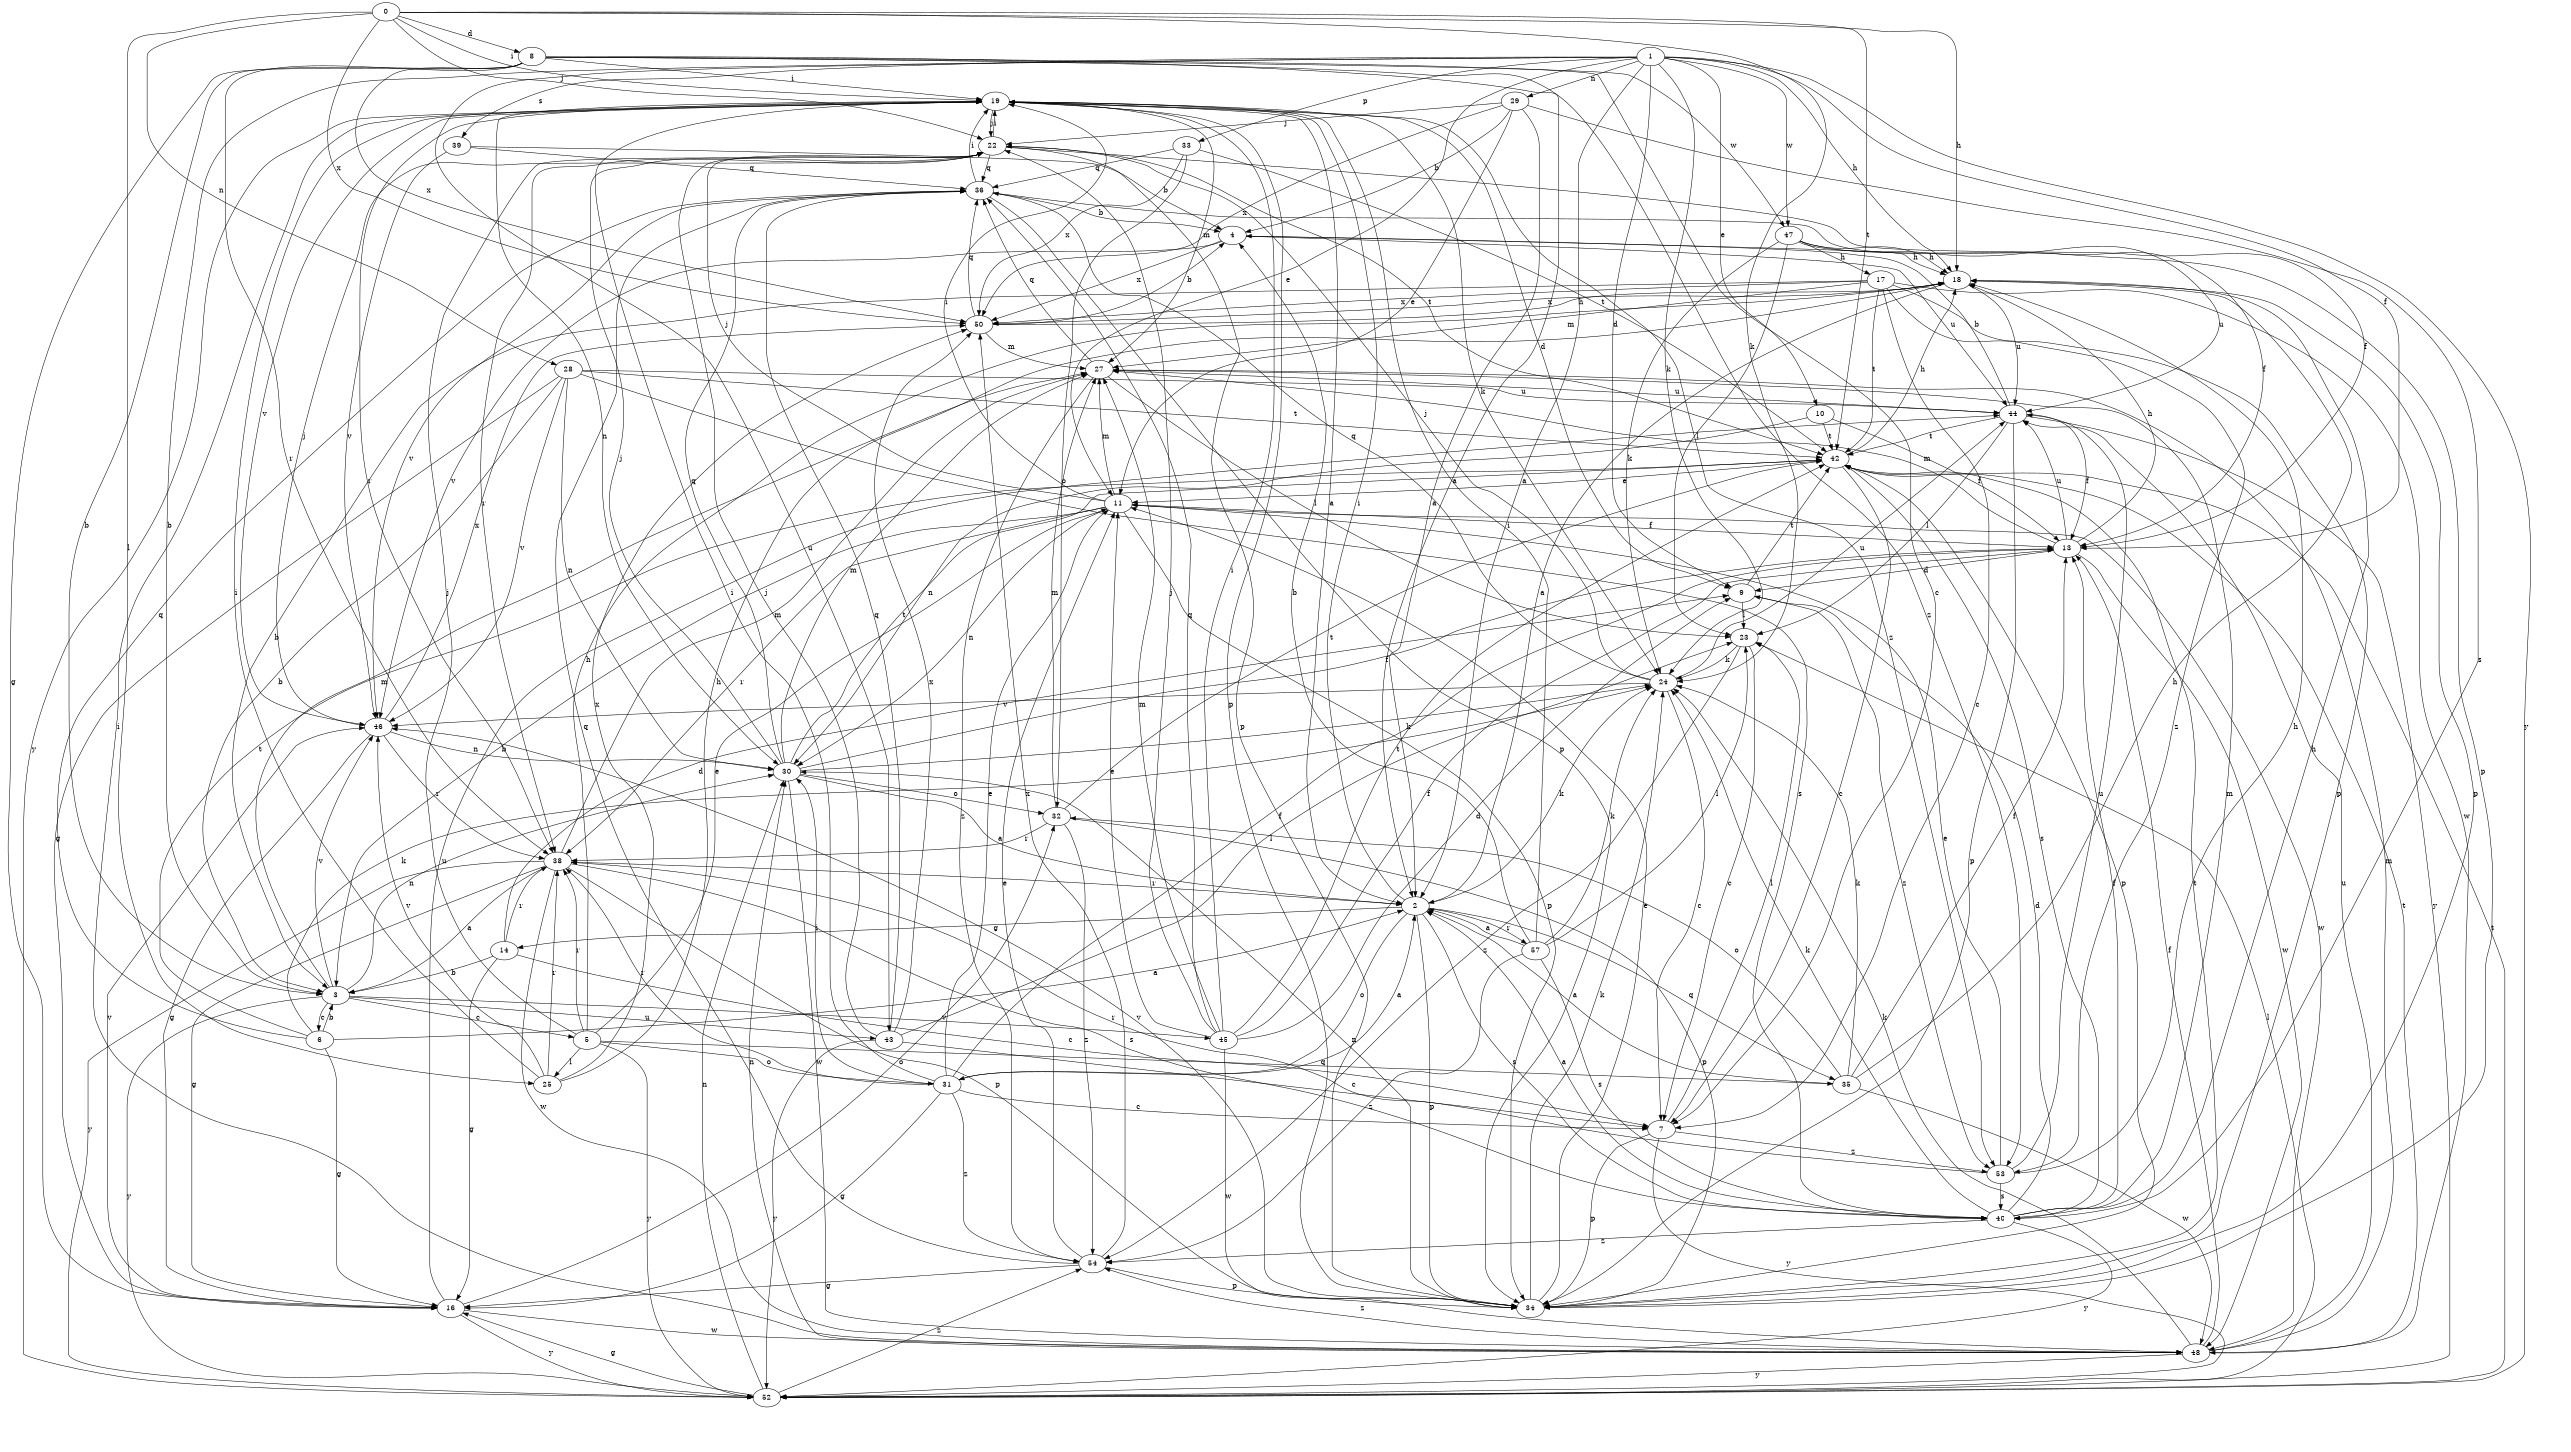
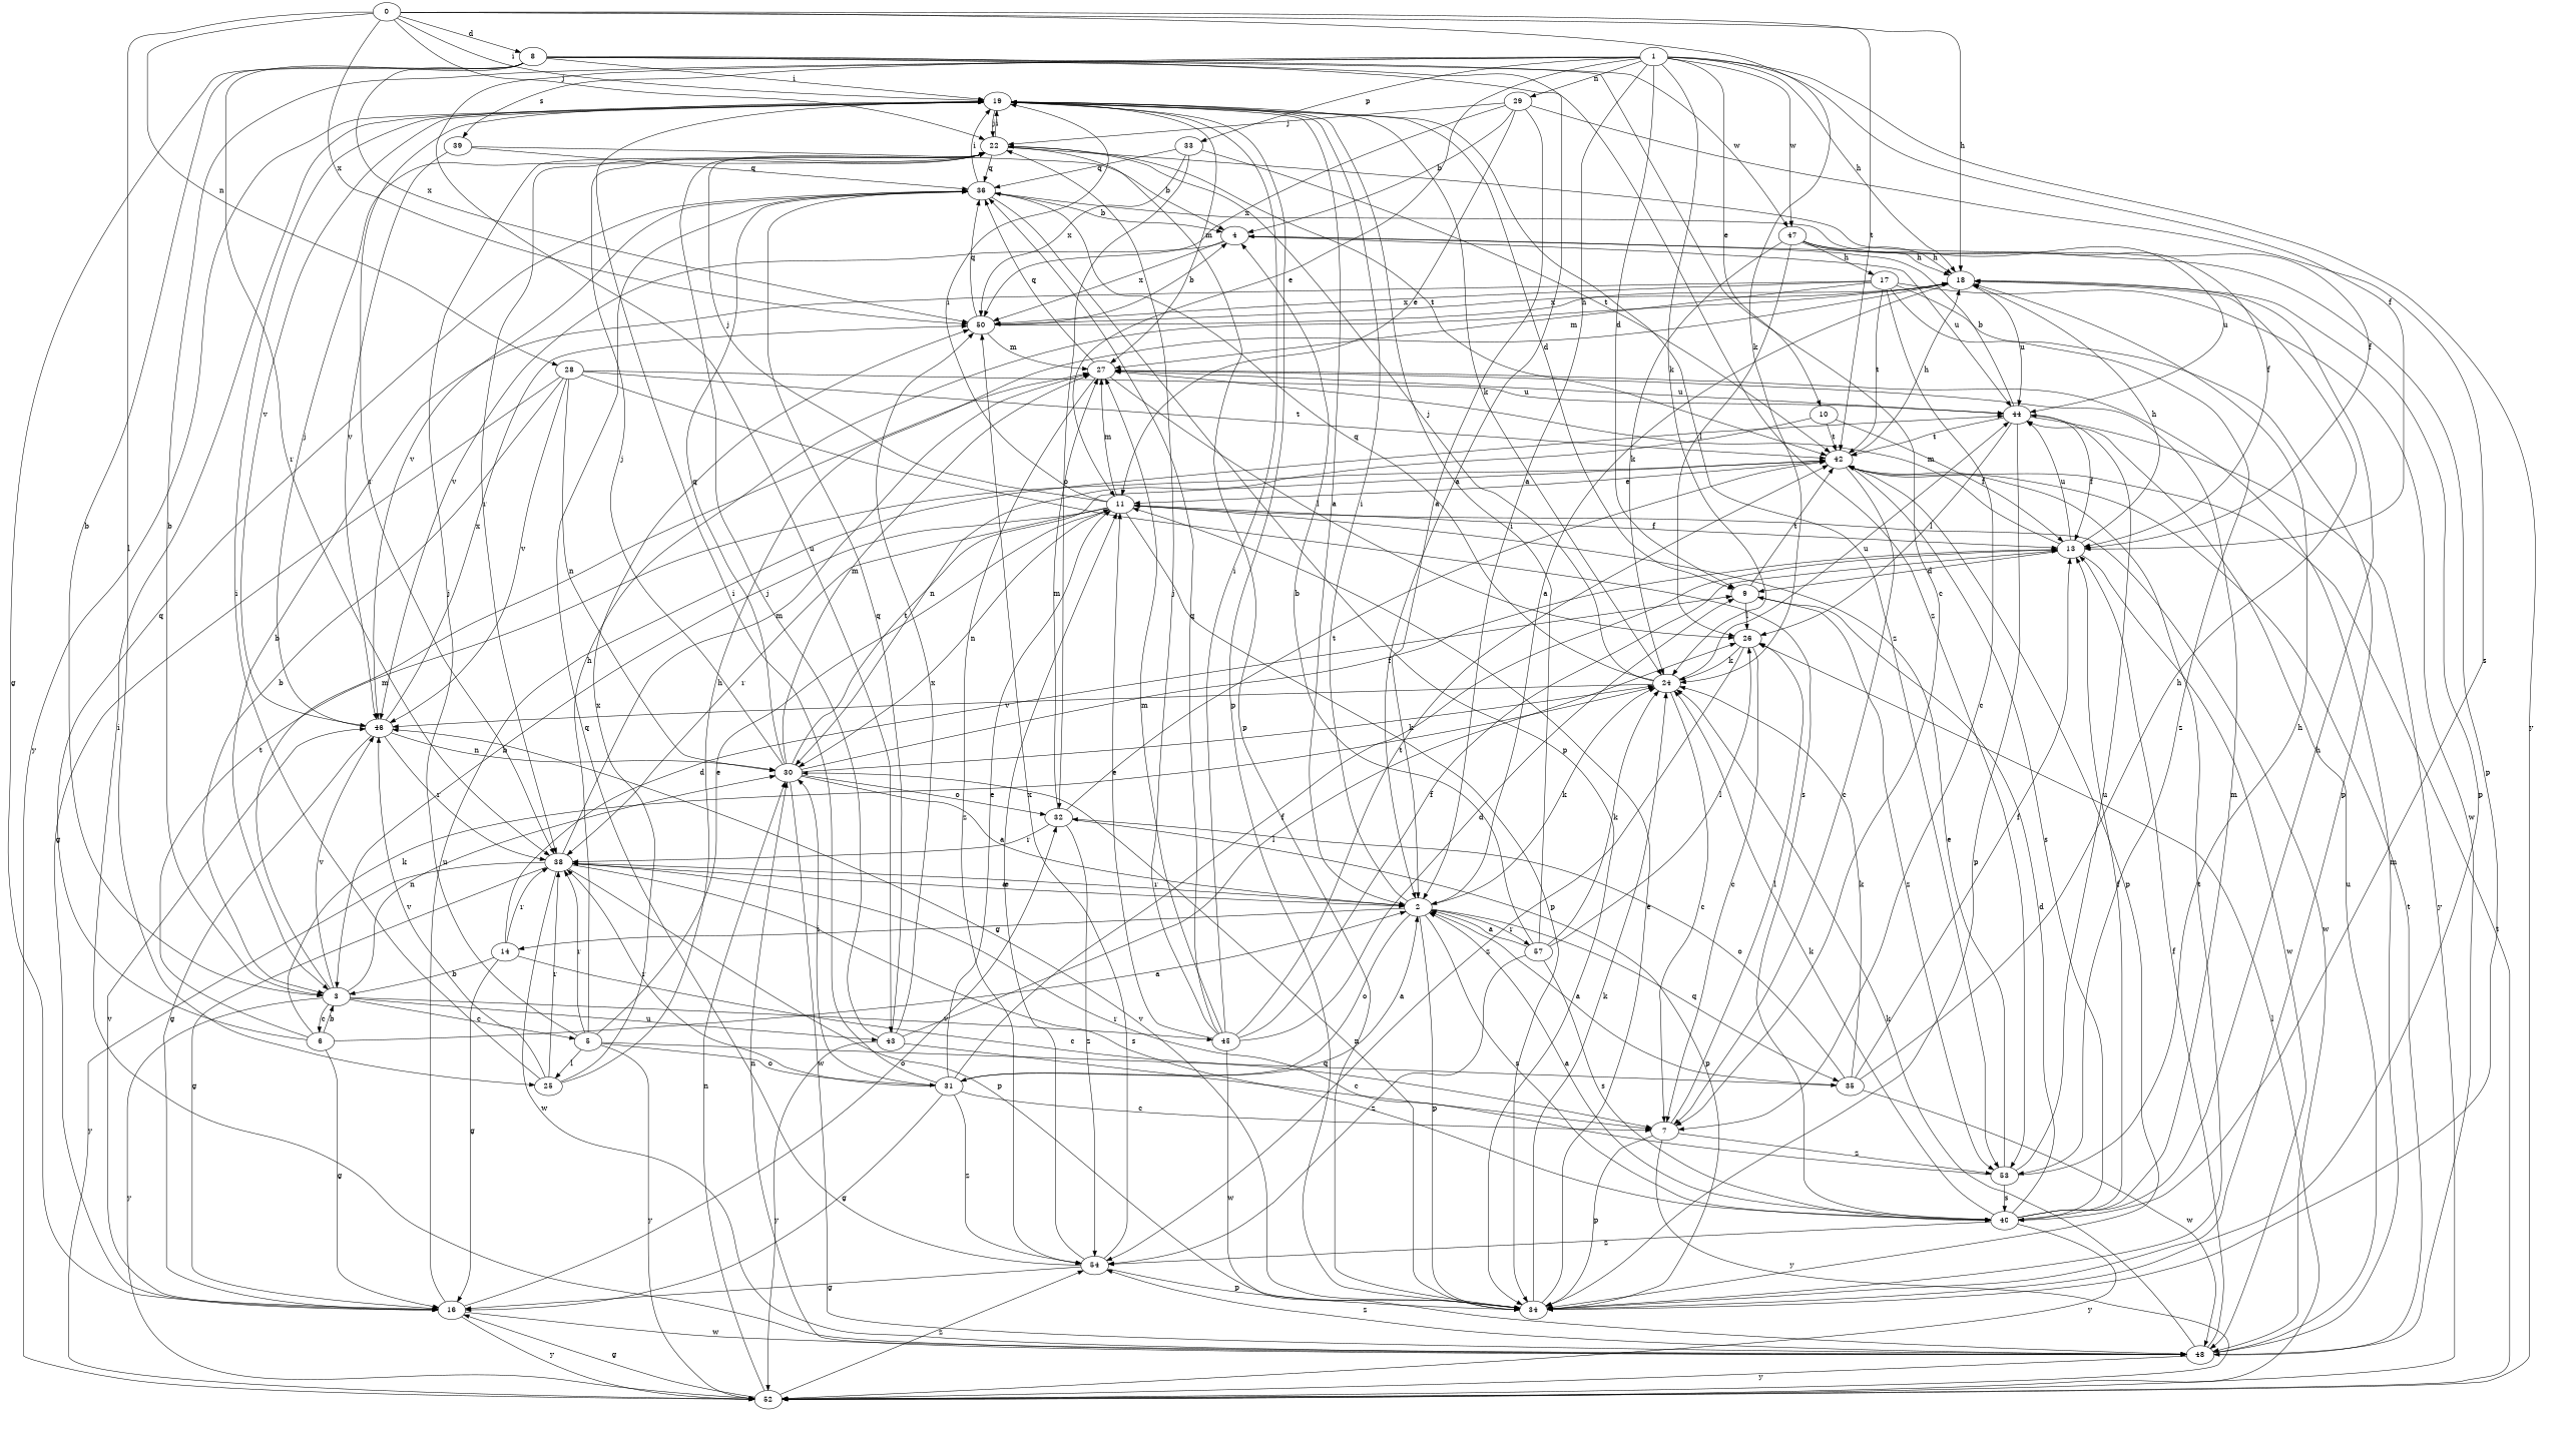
  strict digraph {
    0
    8
    18
    19
    22
    24
    25
    28
    42
    50
    2
    3
    47
    38
    16
    7
    53
    17
    34
    27
    48
    44
    9
    52
    30
    46
    13
    36
    40
    11
    4
    1
    10
    29
    33
    39
    43
    14
    31
    35
    n41 [label=57]
    5
    6
    45
-   26 [label=23]
+   26
    32
    54
    0 -> 8 [label=d]
    0 -> 18 [label=h]
    0 -> 19 [label=i]
    0 -> 22 [label=j]
    0 -> 24 [label=k]
    0 -> 25 [label=l]
    0 -> 28 [label=n]
    0 -> 42 [label=t]
    0 -> 50 [label=x]
    8 -> 19 [label=i]
    8 -> 50 [label=x]
    8 -> 2 [label=a]
    8 -> 3 [label=b]
    8 -> 47 [label=w]
    8 -> 38 [label=r]
    8 -> 16 [label=g]
    8 -> 7 [label=c]
    8 -> 53 [label=z]
    18 -> 50 [label=x]
    18 -> 2 [label=a]
    18 -> 34 [label=p]
    18 -> 44 [label=u]
    19 -> 22 [label=j]
    19 -> 24 [label=k]
    19 -> 2 [label=a]
    19 -> 38 [label=r]
    19 -> 53 [label=z]
    19 -> 34 [label=p]
    19 -> 27 [label=m]
    19 -> 9 [label=d]
    19 -> 52 [label=y]
-   19 -> 30 [label=n]
    19 -> 46 [label=v]
    22 -> 19 [label=i]
    22 -> 42 [label=t]
    22 -> 38 [label=r]
    22 -> 34 [label=p]
    22 -> 13 [label=f]
    22 -> 36 [label=q]
    24 -> 22 [label=j]
    24 -> 7 [label=c]
    24 -> 44 [label=u]
    24 -> 46 [label=v]
    24 -> 36 [label=q]
    25 -> 18 [label=h]
    25 -> 19 [label=i]
    25 -> 50 [label=x]
    25 -> 38 [label=r]
    25 -> 46 [label=v]
    28 -> 42 [label=t]
    28 -> 3 [label=b]
    28 -> 16 [label=g]
    28 -> 44 [label=u]
    28 -> 30 [label=n]
    28 -> 46 [label=v]
    28 -> 40 [label=s]
    42 -> 18 [label=h]
    42 -> 7 [label=c]
    42 -> 34 [label=p]
    42 -> 40 [label=s]
    42 -> 11 [label=e]
    50 -> 18 [label=h]
    50 -> 27 [label=m]
    50 -> 36 [label=q]
    50 -> 4 [label=b]
    2 -> 19 [label=i]
    2 -> 24 [label=k]
    2 -> 38 [label=r]
    2 -> 34 [label=p]
    2 -> 40 [label=s]
    2 -> 14 [label=g]
    2 -> 31 [label=o]
    2 -> 35 [label=q]
    2 -> n41 [label=r]
    3 -> 27 [label=m]
    3 -> 52 [label=y]
    3 -> 30 [label=n]
    3 -> 46 [label=v]
    3 -> 43 [label=u]
    3 -> 5 [label=c]
    3 -> 6 [label=c]
    3 -> 45 [label=v]
    47 -> 18 [label=h]
    47 -> 24 [label=k]
    47 -> 17 [label=h]
    47 -> 34 [label=p]
    47 -> 44 [label=u]
    47 -> 26 [label=l]
-   38 -> 3 [label=a]
+   38 -> 2 [label=a]
    38 -> 16 [label=g]
    38 -> 34 [label=p]
    38 -> 27 [label=m]
    38 -> 48 [label=w]
    38 -> 52 [label=y]
    38 -> 40 [label=s]
    16 -> 48 [label=w]
    16 -> 44 [label=u]
    16 -> 52 [label=y]
    16 -> 46 [label=v]
    16 -> 32 [label=o]
    7 -> 53 [label=z]
    7 -> 34 [label=p]
    7 -> 52 [label=y]
    7 -> 26 [label=l]
    53 -> 18 [label=h]
    53 -> 38 [label=r]
    53 -> 44 [label=u]
    53 -> 40 [label=s]
    53 -> 11 [label=e]
    17 -> 42 [label=t]
    17 -> 50 [label=x]
    17 -> 3 [label=b]
    17 -> 7 [label=c]
    17 -> 53 [label=z]
    17 -> 34 [label=p]
    17 -> 27 [label=m]
    17 -> 48 [label=w]
    34 -> 24 [label=k]
    34 -> 42 [label=t]
    34 -> 30 [label=n]
    34 -> 46 [label=v]
    34 -> 11 [label=e]
    27 -> 44 [label=u]
    27 -> 36 [label=q]
    27 -> 26 [label=l]
    27 -> 54 [label=z]
    48 -> 19 [label=i]
    48 -> 24 [label=k]
    48 -> 42 [label=t]
    48 -> 27 [label=m]
    48 -> 44 [label=u]
    48 -> 52 [label=y]
    48 -> 30 [label=n]
    48 -> 13 [label=f]
    48 -> 54 [label=z]
    44 -> 42 [label=t]
    44 -> 34 [label=p]
    44 -> 52 [label=y]
    44 -> 13 [label=f]
    44 -> 4 [label=b]
    44 -> 26 [label=l]
    9 -> 42 [label=t]
    9 -> 53 [label=z]
    9 -> 26 [label=l]
    52 -> 42 [label=t]
    52 -> 16 [label=g]
    52 -> 30 [label=n]
    52 -> 26 [label=l]
    52 -> 54 [label=z]
    30 -> 22 [label=j]
    30 -> 24 [label=k]
    30 -> 42 [label=t]
    30 -> 2 [label=a]
    30 -> 27 [label=m]
    30 -> 48 [label=w]
    30 -> 13 [label=f]
    30 -> 36 [label=q]
    30 -> 32 [label=o]
    46 -> 22 [label=j]
    46 -> 50 [label=x]
    46 -> 38 [label=r]
    46 -> 16 [label=g]
    46 -> 30 [label=n]
    13 -> 18 [label=h]
    13 -> 27 [label=m]
    13 -> 48 [label=w]
    13 -> 44 [label=u]
    13 -> 9 [label=d]
    36 -> 19 [label=i]
    36 -> 34 [label=p]
    36 -> 46 [label=v]
    36 -> 13 [label=f]
    36 -> 4 [label=b]
    40 -> 18 [label=h]
    40 -> 24 [label=k]
    40 -> 2 [label=a]
    40 -> 27 [label=m]
    40 -> 9 [label=d]
    40 -> 52 [label=y]
    40 -> 13 [label=f]
    40 -> 54 [label=z]
    11 -> 19 [label=i]
    11 -> 22 [label=j]
    11 -> 3 [label=b]
    11 -> 38 [label=r]
    11 -> 34 [label=p]
    11 -> 27 [label=m]
    11 -> 48 [label=w]
    11 -> 30 [label=n]
    11 -> 13 [label=f]
    4 -> 18 [label=h]
    4 -> 50 [label=x]
    4 -> 44 [label=u]
    4 -> 46 [label=v]
    1 -> 18 [label=h]
    1 -> 24 [label=k]
    1 -> 2 [label=a]
    1 -> 3 [label=b]
    1 -> 47 [label=w]
    1 -> 9 [label=d]
    1 -> 52 [label=y]
    1 -> 13 [label=f]
    1 -> 11 [label=e]
    1 -> 10 [label=e]
    1 -> 29 [label=n]
    1 -> 33 [label=p]
    1 -> 39 [label=s]
    1 -> 43 [label=u]
    10 -> 42 [label=t]
    10 -> 30 [label=n]
    10 -> 13 [label=f]
    29 -> 22 [label=j]
    29 -> 50 [label=x]
    29 -> 2 [label=a]
    29 -> 40 [label=s]
    29 -> 11 [label=e]
    29 -> 4 [label=b]
    33 -> 42 [label=t]
    33 -> 50 [label=x]
    33 -> 36 [label=q]
    33 -> 32 [label=o]
    39 -> 46 [label=v]
    39 -> 36 [label=q]
    39 -> 4 [label=b]
    43 -> 22 [label=j]
    43 -> 50 [label=x]
    43 -> 7 [label=c]
    43 -> 52 [label=y]
    43 -> 36 [label=q]
    43 -> 26 [label=l]
    14 -> 3 [label=b]
    14 -> 38 [label=r]
    14 -> 16 [label=g]
    14 -> 7 [label=c]
    14 -> 9 [label=d]
    31 -> 19 [label=i]
    31 -> 2 [label=a]
    31 -> 38 [label=r]
    31 -> 16 [label=g]
    31 -> 7 [label=c]
    31 -> 30 [label=i]
    31 -> 13 [label=f]
    31 -> 11 [label=e]
    31 -> 54 [label=z]
    35 -> 18 [label=h]
    35 -> 24 [label=k]
    35 -> 2 [label=a]
    35 -> 48 [label=w]
    35 -> 13 [label=f]
    35 -> 32 [label=o]
    n41 -> 19 [label=i]
    n41 -> 24 [label=k]
    n41 -> 2 [label=a]
    n41 -> 40 [label=s]
    n41 -> 4 [label=b]
    n41 -> 26 [label=l]
    n41 -> 54 [label=z]
    5 -> 18 [label=h]
    5 -> 22 [label=j]
    5 -> 25 [label=l]
    5 -> 38 [label=r]
    5 -> 52 [label=y]
    5 -> 11 [label=e]
    5 -> 31 [label=o]
    5 -> 35 [label=q]
    6 -> 24 [label=k]
    6 -> 42 [label=t]
    6 -> 2 [label=a]
    6 -> 3 [label=b]
    6 -> 16 [label=g]
    6 -> 36 [label=q]
    45 -> 19 [label=i]
    45 -> 22 [label=j]
    45 -> 42 [label=t]
    45 -> 27 [label=m]
    45 -> 48 [label=w]
    45 -> 9 [label=d]
    45 -> 13 [label=f]
    45 -> 36 [label=q]
    45 -> 11 [label=e]
    26 -> 24 [label=k]
    26 -> 7 [label=c]
    26 -> 54 [label=z]
    32 -> 42 [label=t]
    32 -> 38 [label=r]
    32 -> 34 [label=p]
    32 -> 27 [label=m]
    32 -> 54 [label=z]
    54 -> 50 [label=x]
    54 -> 16 [label=g]
    54 -> 34 [label=p]
    54 -> 36 [label=q]
    54 -> 11 [label=e]
  }
